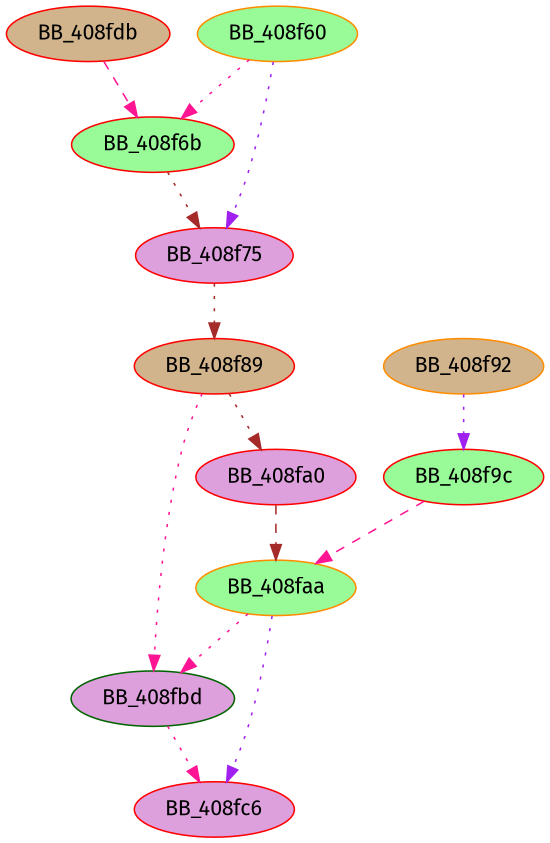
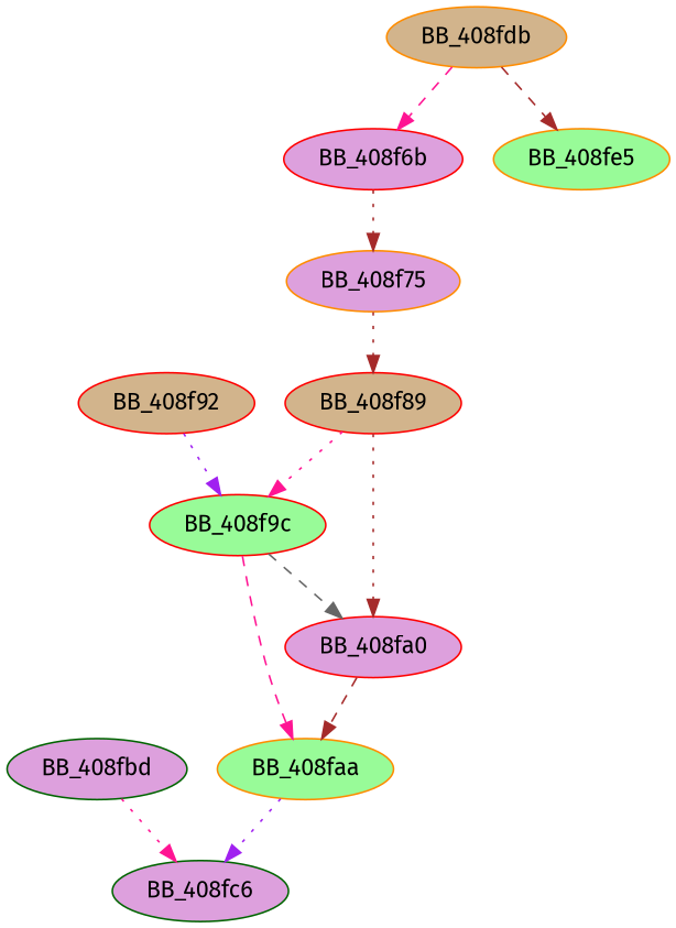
  digraph {
    fontname="Fira Sans"
    node [color=red fillcolor=plum fontname="Fira Sans" style=filled]
    edge [color=deeppink fontname="Fira Sans" style=dotted]
-   BB_408f60 [color=darkorange fillcolor=palegreen]
-   BB_408f6b [fillcolor=palegreen]
-   BB_408f75
+   BB_408f6b
+   BB_408f75 [color=darkorange]
    BB_408f89 [fillcolor=tan]
    BB_408f9c [fillcolor=palegreen]
    BB_408fa0
-   BB_408f92 [color=darkorange fillcolor=tan]
+   BB_408f92 [fillcolor=tan]
    BB_408faa [color=darkorange fillcolor=palegreen]
    BB_408fbd [color=darkgreen]
-   BB_408fc6
-   BB_408fdb [fillcolor=tan]
-   BB_408f60 -> BB_408f6b
-   BB_408f60 -> BB_408f75 [color=purple]
+   BB_408fc6 [color=darkgreen]
+   BB_408fdb [color=darkorange fillcolor=tan]
+   BB_408fe5 [color=darkorange fillcolor=palegreen]
    BB_408f6b -> BB_408f75 [color=brown]
    BB_408f75 -> BB_408f89 [color=brown]
-   BB_408f89 -> BB_408fbd
+   BB_408f89 -> BB_408f9c
    BB_408f89 -> BB_408fa0 [color=brown]
+   BB_408f9c -> BB_408fa0 [color=gray40 style=dashed]
    BB_408f9c -> BB_408faa [style=dashed]
    BB_408fa0 -> BB_408faa [color=brown style=dashed]
    BB_408f92 -> BB_408f9c [color=purple]
-   BB_408faa -> BB_408fbd
    BB_408faa -> BB_408fc6 [color=purple]
    BB_408fbd -> BB_408fc6
    BB_408fdb -> BB_408f6b [style=dashed]
+   BB_408fdb -> BB_408fe5 [color=brown style=dashed]
  }
